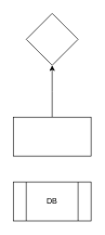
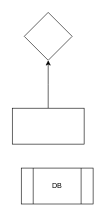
  <mxCell id="0" />
  <mxCell id="1" parent="0" />
  <mxCell id="2" style="edgeStyle=orthogonalEdgeStyle;rounded=0;orthogonalLoop=1;jettySize=auto;html=1;exitX=0.5;exitY=0;exitDx=0;exitDy=0;" edge="1" parent="1" source="3"><mxGeometry relative="1" as="geometry"><mxPoint x="80" y="100" as="targetPoint" /></mxGeometry></mxCell>
  <mxCell id="3" value="" style="rounded=0;whiteSpace=wrap;html=1;" vertex="1" parent="1"><mxGeometry x="20" y="180" width="120" height="60" as="geometry" /></mxCell>
  <mxCell id="4" value="" style="rhombus;whiteSpace=wrap;html=1;" vertex="1" parent="1"><mxGeometry x="40" y="20" width="80" height="80" as="geometry" /></mxCell>
- <mxCell id="5" value="DB" style="shape=process;whiteSpace=wrap;html=1;backgroundOutline=1;size=0.167;" vertex="1" parent="1"><mxGeometry x="20" y="280" width="120" height="60" as="geometry" /></mxCell>
+ <mxCell id="5" value="DB" style="shape=process;whiteSpace=wrap;html=1;backgroundOutline=1;size=0.167;" vertex="1" parent="1"><mxGeometry x="35" y="280" width="120" height="60" as="geometry" /></mxCell>
